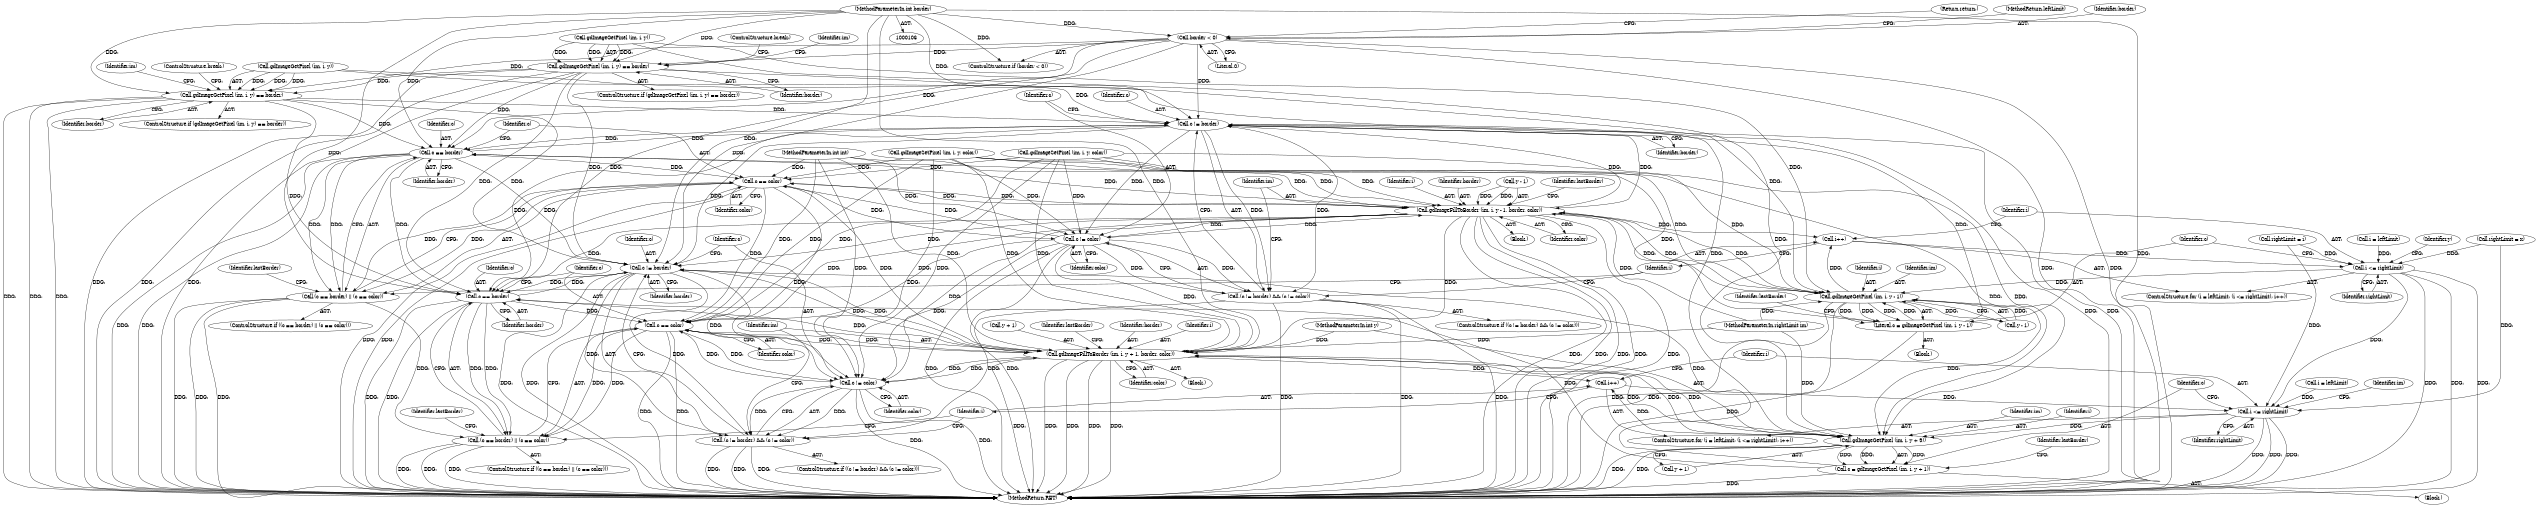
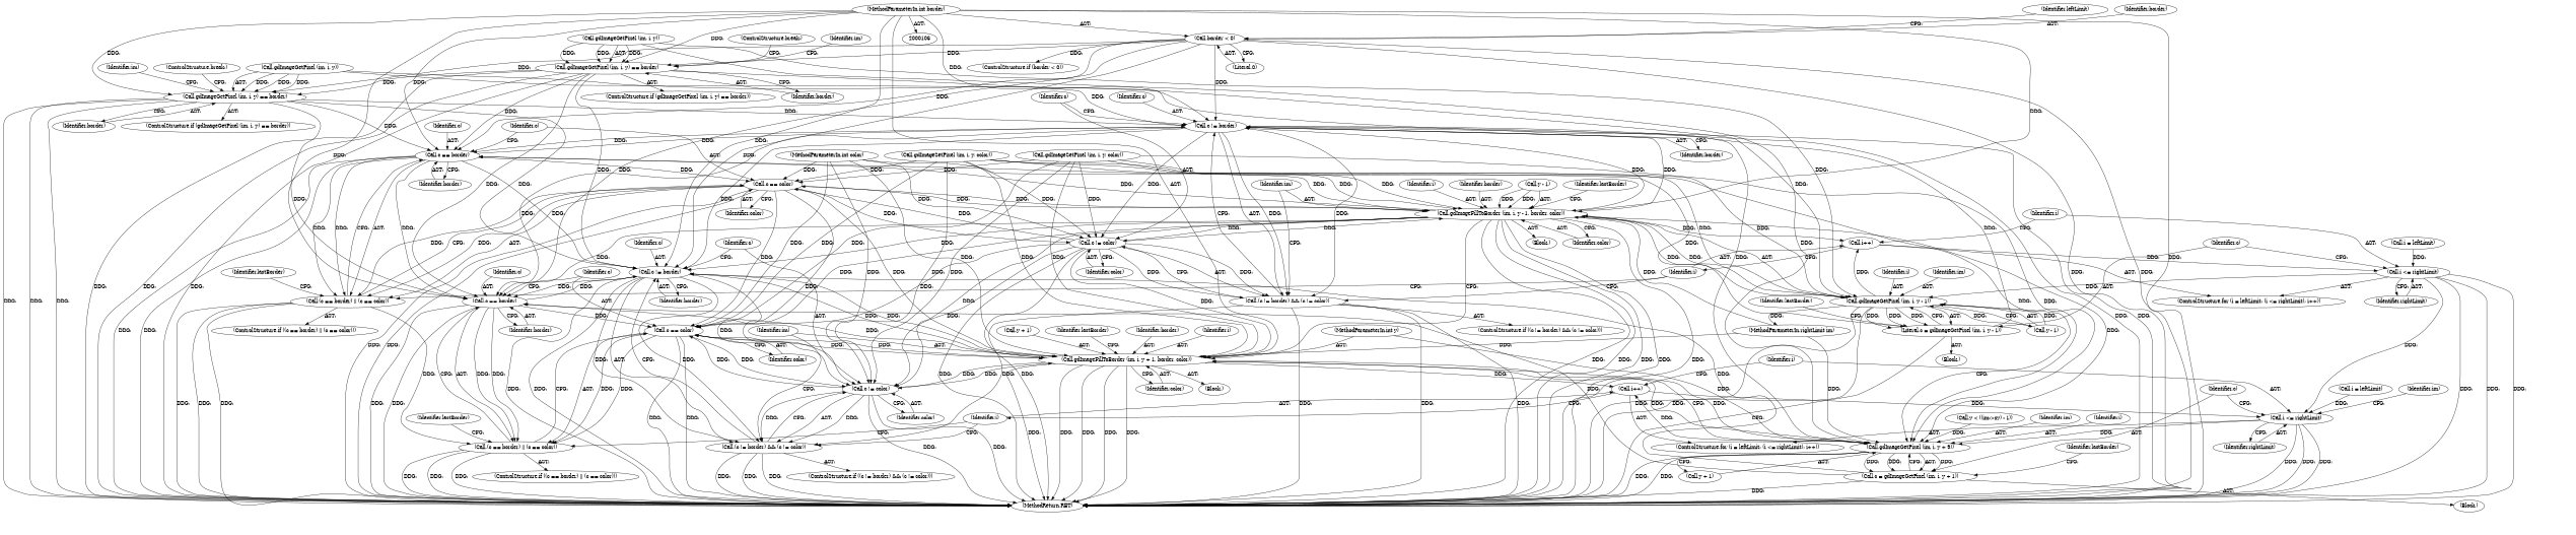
  digraph {
    n1 [label="(Call,border < 0)"]
    n2 [label="(Call,gdImageGetPixel (im, i, y) == border)"]
    n3 [label="(Call,gdImageGetPixel (im, i, y) == border)"]
    n4 [label="(Call,c != border)"]
    n5 [label="(Call,c == border)"]
    n6 [label="(Call,c != border)"]
    n7 [label="(Call,c == border)"]
    n8 [label="(Literal,0)"]
    n9 [label="(ControlStructure,if (border < 0))"]
    n10 [label="(MethodReturn,RET)"]
    n11 [label="(ControlStructure,if (gdImageGetPixel (im, i, y) == border))"]
    n12 [label="(Identifier,border)"]
    n13 [label="(Identifier,border)"]
    n14 [label="(ControlStructure,if (gdImageGetPixel (im, i, y) == border))"]
    n15 [label="(Call,gdImageFillToBorder (im, i, y - 1, border, color))"]
    n16 [label="(Call,(c != border) && (c != color))"]
    n17 [label="(Call,c != color)"]
    n18 [label="(Identifier,border)"]
    n19 [label="(Call,c == color)"]
    n20 [label="(Call,(c == border) || (c == color))"]
    n21 [label="(Identifier,border)"]
    n22 [label="(Call,gdImageFillToBorder (im, i, y + 1, border, color))"]
    n23 [label="(Call,(c != border) && (c != color))"]
    n24 [label="(Call,c != color)"]
    n25 [label="(Identifier,border)"]
    n26 [label="(Call,c == color)"]
    n27 [label="(Call,(c == border) || (c == color))"]
    n28 [label="(Identifier,border)"]
    n29 [label="(MethodParameterIn,int border)"]
-   1000106
+   1000106 [label=2000106]
    n31 [label="(Call,i++)"]
    n32 [label="(Call,gdImageGetPixel (im, i, y - 1))"]
    n33 [label="(Call,gdImageGetPixel (im, i, y + 9))"]
    n34 [label="(Block,)"]
    n35 [label="(Identifier,color)"]
    n36 [label="(Call,i++)"]
    n37 [label="(Identifier,color)"]
    n38 [label="(Block,)"]
    n39 [label="(ControlStructure,if ((c != border) && (c != color)))"]
    n40 [label="(Identifier,color)"]
    n41 [label="(ControlStructure,if ((c != border) && (c != color)))"]
    n42 [label="(Identifier,color)"]
    n43 [label="(Identifier,color)"]
    n44 [label="(Identifier,color)"]
    n45 [label="(Call,i <= rightLimit)"]
    n46 [label="(ControlStructure,for (i = leftLimit; (i <= rightLimit); i++))"]
    n47 [label="(Identifier,i)"]
    n48 [label="(Literal,c = gdImageGetPixel (im, i, y - 1))"]
    n49 [label="(Call,y - 1)"]
    n50 [label="(Call,c = gdImageGetPixel (im, i, y + 1))"]
    n51 [label="(Call,y + 1)"]
    n52 [label="(Call,i <= rightLimit)"]
    n53 [label="(Identifier,rightLimit)"]
    n54 [label="(ControlStructure,for (i = leftLimit; (i <= rightLimit); i++))"]
    n55 [label="(Identifier,rightLimit)"]
    n56 [label="(Block,)"]
    n57 [label="(ControlStructure,if ((c == border) || (c == color)))"]
    n58 [label="(ControlStructure,if ((c == border) || (c == color)))"]
    n59 [label="(Identifier,i)"]
    n60 [label="(Block,)"]
    n61 [label="(Call,gdImageGetPixel (im, i, y))"]
    n62 [label="(Identifier,c)"]
    n63 [label="(Identifier,border)"]
-   n64 [label="(MethodParameterIn,int int)"]
+   n64 [label="(MethodParameterIn,int color)"]
    n65 [label="(Identifier,c)"]
    n66 [label="(Call,i = leftLimit)"]
    n67 [label="(ControlStructure,break;)"]
    n68 [label="(Identifier,lastBorder)"]
    n69 [label="(Identifier,i)"]
-   n70 [label="(Identifier,y)"]
    n71 [label="(MethodParameterIn,rightLimit im)"]
    n72 [label="(Identifier,c)"]
    n73 [label="(Identifier,border)"]
    n74 [label="(Identifier,im)"]
    n75 [label="(Identifier,c)"]
    n76 [label="(Identifier,lastBorder)"]
    n77 [label="(Identifier,c)"]
+   n78 [label="(Call,y < ((im->sy) - 1))"]
    n79 [label="(Identifier,im)"]
    n80 [label="(Identifier,im)"]
    n81 [label="(Identifier,im)"]
    n82 [label="(Identifier,i)"]
    n83 [label="(Call,i = leftLimit)"]
    n84 [label="(Identifier,im)"]
    n85 [label="(Identifier,i)"]
    n86 [label="(Call,y - 1)"]
    n87 [label="(Identifier,lastBorder)"]
    n88 [label="(Identifier,im)"]
-   n89 [label="(Call,rightLimit = i)"]
    n90 [label="(Identifier,c)"]
    n91 [label="(Call,gdImageSetPixel (im, i, y, color))"]
    n92 [label="(Identifier,c)"]
-   n93 [label="(Return,return;)"]
    n94 [label="(Identifier,c)"]
    n95 [label="(MethodParameterIn,int y)"]
-   n96 [label="(Call,rightLimit = x)"]
    n97 [label="(Identifier,i)"]
    n98 [label="(Identifier,im)"]
-   n99 [label="(MethodReturn,leftLimit)"]
+   n99 [label="(Identifier,leftLimit)"]
    n100 [label="(Identifier,lastBorder)"]
    n101 [label="(ControlStructure,break;)"]
    n102 [label="(Call,gdImageSetPixel (im, i, y, color))"]
    n103 [label="(Call,gdImageGetPixel (im, i, y))"]
    n104 [label="(Call,y + 1)"]
    n105 [label="(Identifier,c)"]
    n106 [label="(Identifier,lastBorder)"]
    n107 [label="(Identifier,border)"]
    n108 [label="(Identifier,i)"]
    n109 [label="(Identifier,lastBorder)"]
    n110 [label="(Identifier,c)"]
    n111 [label="(Identifier,i)"]
    n1 -> n2 [label="DDG: "]
    n1 -> n3 [label="DDG: "]
    n1 -> n4 [label="DDG: "]
    n1 -> n5 [label="DDG: "]
    n1 -> n6 [label="DDG: "]
    n1 -> n7 [label="DDG: "]
    n1 -> n8 [label="CFG: "]
-   n1 -> n9 [label="AST: "]
+   n1 -> n9 [label="DDG: "]
    n1 -> n10 [label="DDG: "]
    n1 -> n10 [label="DDG: "]
    n2 -> n3 [label="DDG: "]
    n2 -> n4 [label="DDG: "]
    n2 -> n5 [label="DDG: "]
    n2 -> n6 [label="DDG: "]
    n2 -> n7 [label="DDG: "]
    n2 -> n10 [label="DDG: "]
    n2 -> n10 [label="DDG: "]
    n2 -> n10 [label="DDG: "]
    n2 -> n11 [label="AST: "]
    n2 -> n12 [label="CFG: "]
    n3 -> n4 [label="DDG: "]
    n3 -> n5 [label="DDG: "]
    n3 -> n6 [label="DDG: "]
    n3 -> n7 [label="DDG: "]
    n3 -> n10 [label="DDG: "]
    n3 -> n10 [label="DDG: "]
    n3 -> n10 [label="DDG: "]
    n3 -> n13 [label="CFG: "]
    n3 -> n14 [label="AST: "]
    n4 -> n5 [label="DDG: "]
    n4 -> n6 [label="DDG: "]
    n4 -> n7 [label="DDG: "]
    n4 -> n10 [label="DDG: "]
    n4 -> n10 [label="DDG: "]
    n4 -> n15 [label="DDG: "]
    n4 -> n16 [label="AST: "]
    n4 -> n16 [label="DDG: "]
    n4 -> n16 [label="DDG: "]
    n4 -> n17 [label="DDG: "]
    n4 -> n18 [label="CFG: "]
    n5 -> n4 [label="DDG: "]
    n5 -> n6 [label="DDG: "]
    n5 -> n7 [label="DDG: "]
    n5 -> n10 [label="DDG: "]
    n5 -> n10 [label="DDG: "]
    n5 -> n19 [label="DDG: "]
    n5 -> n20 [label="AST: "]
    n5 -> n20 [label="DDG: "]
    n5 -> n20 [label="DDG: "]
    n5 -> n21 [label="CFG: "]
    n6 -> n7 [label="DDG: "]
    n6 -> n10 [label="DDG: "]
    n6 -> n10 [label="DDG: "]
    n6 -> n22 [label="DDG: "]
    n6 -> n23 [label="AST: "]
    n6 -> n23 [label="DDG: "]
    n6 -> n23 [label="DDG: "]
    n6 -> n24 [label="DDG: "]
    n6 -> n25 [label="CFG: "]
    n7 -> n6 [label="DDG: "]
    n7 -> n10 [label="DDG: "]
    n7 -> n10 [label="DDG: "]
    n7 -> n26 [label="DDG: "]
    n7 -> n27 [label="AST: "]
    n7 -> n27 [label="DDG: "]
    n7 -> n27 [label="DDG: "]
    n7 -> n28 [label="CFG: "]
    n8 -> n1 [label="AST: "]
    n12 -> n2 [label="AST: "]
    n13 -> n3 [label="AST: "]
    n15 -> n4 [label="DDG: "]
    n15 -> n5 [label="DDG: "]
    n15 -> n6 [label="DDG: "]
    n15 -> n7 [label="DDG: "]
    n15 -> n10 [label="DDG: "]
    n15 -> n10 [label="DDG: "]
    n15 -> n10 [label="DDG: "]
    n15 -> n10 [label="DDG: "]
    n15 -> n10 [label="DDG: "]
    n15 -> n17 [label="DDG: "]
    n15 -> n19 [label="DDG: "]
-   n15 -> n22 [label="DDG: "]
+   n15 -> n22 [label="CFG: "]
    n15 -> n24 [label="DDG: "]
    n15 -> n26 [label="DDG: "]
    n15 -> n31 [label="DDG: "]
-   n15 -> n32 [label="DDG: "]
+   n15 -> n32 [label="AST: "]
+   n15 -> n33 [label="DDG: "]
    n15 -> n34 [label="AST: "]
    n15 -> n35 [label="CFG: "]
    n16 -> n4 [label="CFG: "]
    n16 -> n10 [label="DDG: "]
    n16 -> n10 [label="DDG: "]
    n16 -> n10 [label="DDG: "]
    n16 -> n17 [label="CFG: "]
    n16 -> n23 [label="DDG: "]
    n16 -> n39 [label="AST: "]
    n17 -> n10 [label="DDG: "]
    n17 -> n10 [label="DDG: "]
    n17 -> n15 [label="DDG: "]
    n17 -> n16 [label="AST: "]
    n17 -> n16 [label="DDG: "]
    n17 -> n16 [label="DDG: "]
    n17 -> n19 [label="DDG: "]
    n17 -> n22 [label="DDG: "]
    n17 -> n24 [label="DDG: "]
    n17 -> n26 [label="DDG: "]
    n17 -> n40 [label="CFG: "]
    n18 -> n4 [label="AST: "]
    n19 -> n10 [label="DDG: "]
    n19 -> n10 [label="DDG: "]
    n19 -> n15 [label="DDG: "]
    n19 -> n17 [label="DDG: "]
    n19 -> n20 [label="AST: "]
    n19 -> n20 [label="DDG: "]
    n19 -> n20 [label="DDG: "]
    n19 -> n22 [label="DDG: "]
    n19 -> n24 [label="DDG: "]
    n19 -> n26 [label="DDG: "]
    n19 -> n43 [label="CFG: "]
    n20 -> n5 [label="CFG: "]
    n20 -> n10 [label="DDG: "]
    n20 -> n10 [label="DDG: "]
    n20 -> n10 [label="DDG: "]
    n20 -> n19 [label="CFG: "]
    n20 -> n27 [label="DDG: "]
    n20 -> n57 [label="AST: "]
    n21 -> n5 [label="AST: "]
    n22 -> n6 [label="DDG: "]
    n22 -> n7 [label="DDG: "]
    n22 -> n10 [label="DDG: "]
    n22 -> n10 [label="DDG: "]
    n22 -> n10 [label="DDG: "]
    n22 -> n10 [label="DDG: "]
    n22 -> n10 [label="DDG: "]
    n22 -> n24 [label="DDG: "]
    n22 -> n26 [label="DDG: "]
-   n22 -> n33 [label="DDG: "]
+   n22 -> n33 [label="CFG: "]
    n22 -> n36 [label="DDG: "]
    n22 -> n37 [label="CFG: "]
    n22 -> n38 [label="AST: "]
    n23 -> n6 [label="CFG: "]
    n23 -> n10 [label="DDG: "]
    n23 -> n10 [label="DDG: "]
    n23 -> n10 [label="DDG: "]
    n23 -> n24 [label="CFG: "]
    n23 -> n41 [label="AST: "]
    n24 -> n10 [label="DDG: "]
    n24 -> n10 [label="DDG: "]
    n24 -> n22 [label="DDG: "]
    n24 -> n23 [label="AST: "]
    n24 -> n23 [label="DDG: "]
    n24 -> n23 [label="DDG: "]
    n24 -> n26 [label="DDG: "]
    n24 -> n42 [label="CFG: "]
    n25 -> n6 [label="AST: "]
    n26 -> n10 [label="DDG: "]
    n26 -> n10 [label="DDG: "]
    n26 -> n22 [label="DDG: "]
    n26 -> n24 [label="DDG: "]
    n26 -> n27 [label="AST: "]
    n26 -> n27 [label="DDG: "]
    n26 -> n27 [label="DDG: "]
    n26 -> n44 [label="CFG: "]
    n27 -> n7 [label="CFG: "]
    n27 -> n10 [label="DDG: "]
    n27 -> n10 [label="DDG: "]
    n27 -> n10 [label="DDG: "]
    n27 -> n26 [label="CFG: "]
    n27 -> n58 [label="AST: "]
    n28 -> n7 [label="AST: "]
-   n29 -> n1 [label="DDG: "]
+   n29 -> n1 [label="AST: "]
    n29 -> n2 [label="DDG: "]
    n29 -> n3 [label="DDG: "]
    n29 -> n4 [label="DDG: "]
    n29 -> n5 [label="DDG: "]
    n29 -> n6 [label="DDG: "]
    n29 -> n7 [label="DDG: "]
    n29 -> n10 [label="DDG: "]
-   n29 -> n9 [label="DDG: "]
-   n29 -> n22 [label="DDG: "]
+   n29 -> n15 [label="DDG: "]
+   n29 -> n22 [label="AST: "]
    n29 -> 1000106 [label="AST: "]
    n31 -> n45 [label="DDG: "]
    n31 -> n46 [label="AST: "]
    n31 -> n47 [label="CFG: "]
    n32 -> n10 [label="DDG: "]
    n32 -> n10 [label="DDG: "]
    n32 -> n15 [label="DDG: "]
    n32 -> n15 [label="DDG: "]
    n32 -> n31 [label="DDG: "]
-   n32 -> n33 [label="DDG: "]
+   n32 -> n33 [label="CFG: "]
    n32 -> n48 [label="AST: "]
    n32 -> n48 [label="DDG: "]
    n32 -> n48 [label="DDG: "]
    n32 -> n48 [label="DDG: "]
    n32 -> n49 [label="CFG: "]
    n33 -> n10 [label="DDG: "]
    n33 -> n10 [label="DDG: "]
    n33 -> n22 [label="DDG: "]
    n33 -> n22 [label="DDG: "]
    n33 -> n36 [label="DDG: "]
    n33 -> n50 [label="AST: "]
    n33 -> n50 [label="DDG: "]
    n33 -> n50 [label="DDG: "]
    n33 -> n50 [label="DDG: "]
    n33 -> n51 [label="CFG: "]
    n35 -> n15 [label="AST: "]
    n36 -> n52 [label="DDG: "]
    n36 -> n54 [label="AST: "]
    n36 -> n59 [label="CFG: "]
    n37 -> n22 [label="AST: "]
    n40 -> n17 [label="AST: "]
    n42 -> n24 [label="AST: "]
    n43 -> n19 [label="AST: "]
    n44 -> n26 [label="AST: "]
    n45 -> n10 [label="DDG: "]
    n45 -> n10 [label="DDG: "]
    n45 -> n10 [label="DDG: "]
    n45 -> n32 [label="DDG: "]
    n45 -> n46 [label="AST: "]
    n45 -> n52 [label="DDG: "]
    n45 -> n53 [label="CFG: "]
    n47 -> n16 [label="CFG: "]
    n47 -> n20 [label="CFG: "]
    n47 -> n31 [label="AST: "]
    n48 -> n4 [label="DDG: "]
    n48 -> n5 [label="DDG: "]
-   n48 -> n10 [label="DDG: "]
-   n48 -> n32 [label="DDG: "]
+   n48 -> n10 [label="CFG: "]
+   n48 -> n32 [label="CFG: "]
    n48 -> n56 [label="AST: "]
    n49 -> n32 [label="AST: "]
    n49 -> n32 [label="DDG: "]
    n49 -> n32 [label="DDG: "]
    n50 -> n6 [label="DDG: "]
    n50 -> n7 [label="DDG: "]
    n50 -> n10 [label="DDG: "]
+   n50 -> n33 [label="CFG: "]
    n50 -> n60 [label="AST: "]
    n51 -> n33 [label="AST: "]
    n52 -> n10 [label="DDG: "]
    n52 -> n10 [label="DDG: "]
    n52 -> n10 [label="DDG: "]
    n52 -> n33 [label="DDG: "]
    n52 -> n54 [label="AST: "]
    n52 -> n55 [label="CFG: "]
    n53 -> n45 [label="AST: "]
    n55 -> n52 [label="AST: "]
    n59 -> n23 [label="CFG: "]
    n59 -> n27 [label="CFG: "]
    n59 -> n36 [label="AST: "]
    n61 -> n2 [label="AST: "]
    n61 -> n2 [label="DDG: "]
    n61 -> n2 [label="DDG: "]
    n61 -> n2 [label="DDG: "]
    n61 -> n32 [label="DDG: "]
    n61 -> n33 [label="DDG: "]
    n62 -> n5 [label="AST: "]
    n63 -> n15 [label="AST: "]
    n64 -> n15 [label="DDG: "]
    n64 -> n17 [label="DDG: "]
    n64 -> n19 [label="DDG: "]
    n64 -> n22 [label="DDG: "]
    n64 -> n24 [label="DDG: "]
    n64 -> n26 [label="DDG: "]
    n65 -> n6 [label="CFG: "]
    n65 -> n24 [label="AST: "]
    n66 -> n52 [label="DDG: "]
    n67 -> n2 [label="CFG: "]
    n68 -> n50 [label="CFG: "]
    n69 -> n33 [label="AST: "]
-   n70 -> n45 [label="CFG: "]
    n71 -> n15 [label="DDG: "]
    n71 -> n22 [label="DDG: "]
-   n71 -> n32 [label="DDG: "]
+   n32 -> n71 [label="DDG: "]
    n71 -> n33 [label="DDG: "]
    n72 -> n6 [label="AST: "]
    n73 -> n22 [label="AST: "]
    n74 -> n3 [label="CFG: "]
    n75 -> n4 [label="CFG: "]
    n75 -> n17 [label="AST: "]
    n76 -> n20 [label="CFG: "]
    n77 -> n45 [label="CFG: "]
    n77 -> n48 [label="AST: "]
+   n78 -> n33 [label="DDG: "]
    n79 -> n2 [label="CFG: "]
    n80 -> n15 [label="AST: "]
    n80 -> n16 [label="CFG: "]
    n81 -> n33 [label="AST: "]
    n82 -> n32 [label="AST: "]
    n83 -> n45 [label="DDG: "]
    n84 -> n52 [label="CFG: "]
    n85 -> n22 [label="AST: "]
    n86 -> n15 [label="AST: "]
    n86 -> n15 [label="DDG: "]
    n86 -> n15 [label="DDG: "]
    n87 -> n15 [label="CFG: "]
    n88 -> n32 [label="AST: "]
-   n89 -> n45 [label="DDG: "]
-   n89 -> n52 [label="DDG: "]
    n90 -> n7 [label="CFG: "]
    n90 -> n26 [label="AST: "]
    n91 -> n15 [label="DDG: "]
    n91 -> n17 [label="DDG: "]
    n91 -> n19 [label="DDG: "]
    n91 -> n22 [label="DDG: "]
    n91 -> n24 [label="DDG: "]
    n91 -> n26 [label="DDG: "]
    n91 -> n32 [label="DDG: "]
    n91 -> n33 [label="DDG: "]
    n92 -> n5 [label="CFG: "]
    n92 -> n19 [label="AST: "]
-   n93 -> n1 [label="CFG: "]
    n94 -> n4 [label="AST: "]
-   n95 -> n22 [label="DDG: "]
-   n95 -> n33 [label="AST: "]
-   n96 -> n45 [label="DDG: "]
-   n96 -> n52 [label="DDG: "]
+   n95 -> n22 [label="AST: "]
+   n95 -> n33 [label="DDG: "]
    n97 -> n31 [label="CFG: "]
    n97 -> n45 [label="AST: "]
    n98 -> n22 [label="AST: "]
    n98 -> n23 [label="CFG: "]
    n99 -> n1 [label="CFG: "]
    n100 -> n27 [label="CFG: "]
    n101 -> n3 [label="CFG: "]
    n102 -> n15 [label="DDG: "]
    n102 -> n17 [label="DDG: "]
    n102 -> n19 [label="DDG: "]
    n102 -> n22 [label="DDG: "]
    n102 -> n24 [label="DDG: "]
    n102 -> n26 [label="DDG: "]
    n102 -> n32 [label="DDG: "]
    n102 -> n33 [label="DDG: "]
    n103 -> n3 [label="AST: "]
    n103 -> n3 [label="DDG: "]
    n103 -> n3 [label="DDG: "]
    n103 -> n3 [label="DDG: "]
    n103 -> n32 [label="DDG: "]
    n103 -> n33 [label="DDG: "]
    n104 -> n22 [label="AST: "]
    n105 -> n50 [label="AST: "]
    n105 -> n52 [label="CFG: "]
    n106 -> n48 [label="CFG: "]
    n107 -> n1 [label="AST: "]
    n108 -> n36 [label="CFG: "]
    n108 -> n52 [label="AST: "]
    n109 -> n22 [label="CFG: "]
    n110 -> n7 [label="AST: "]
    n111 -> n15 [label="AST: "]
  }
